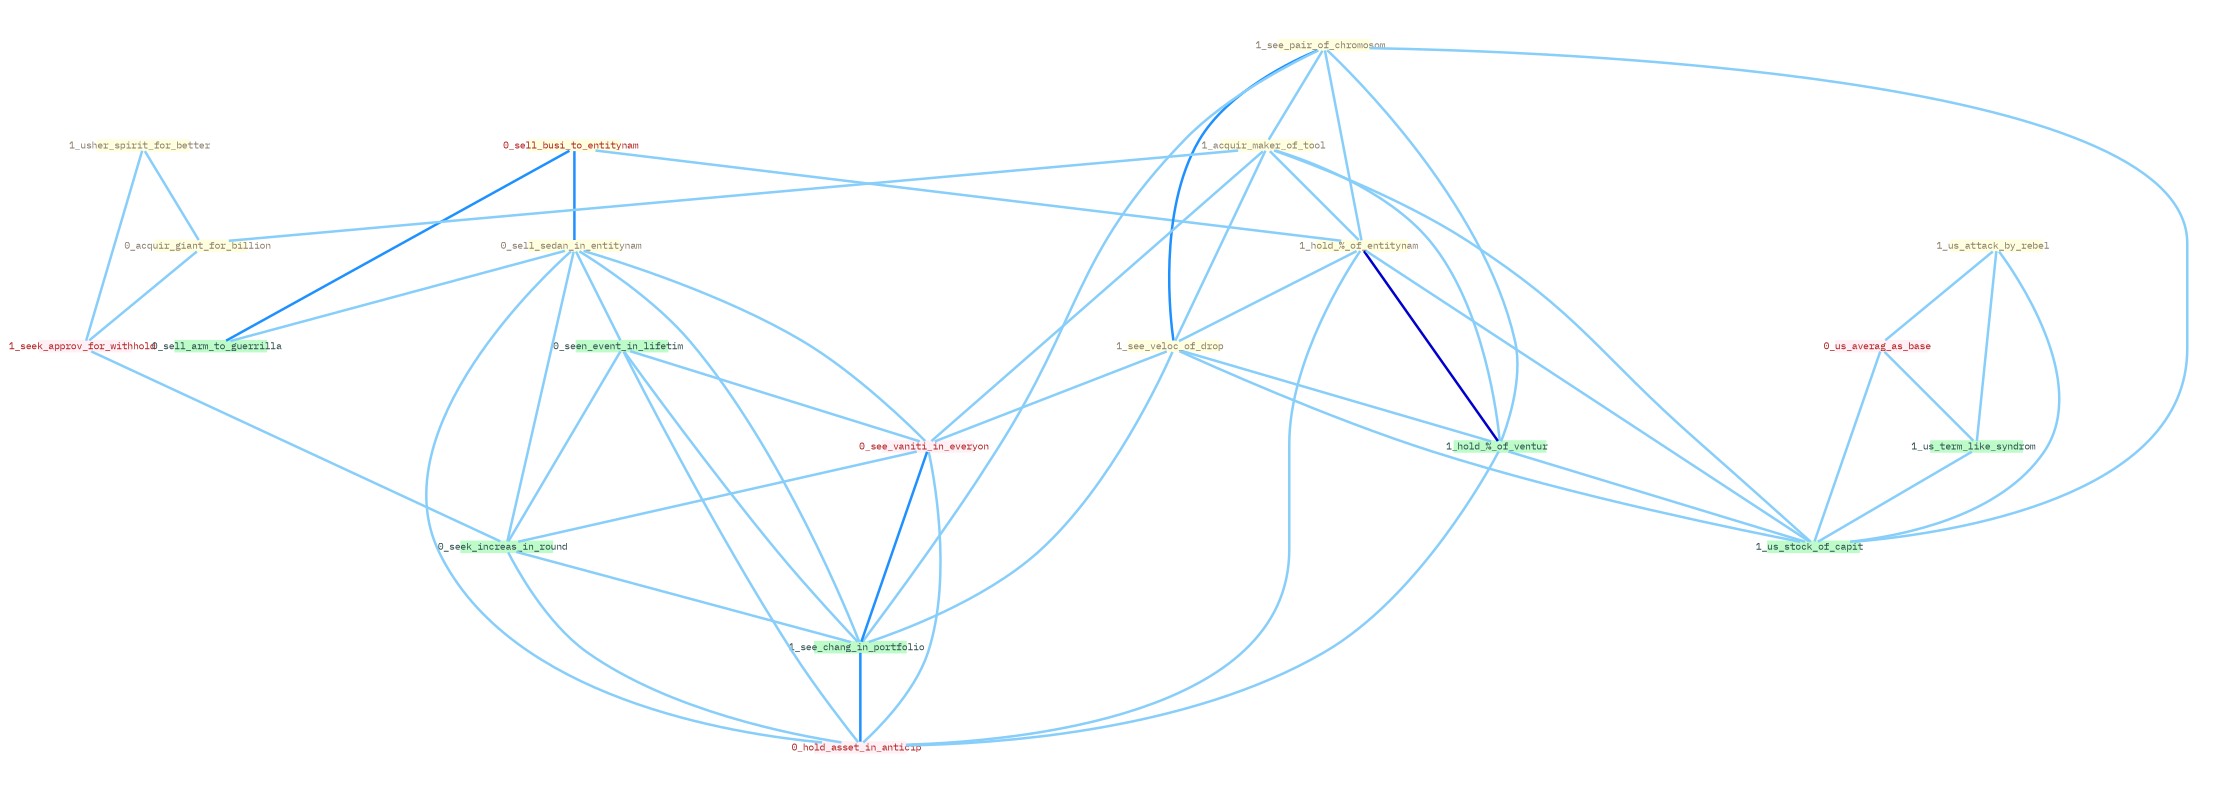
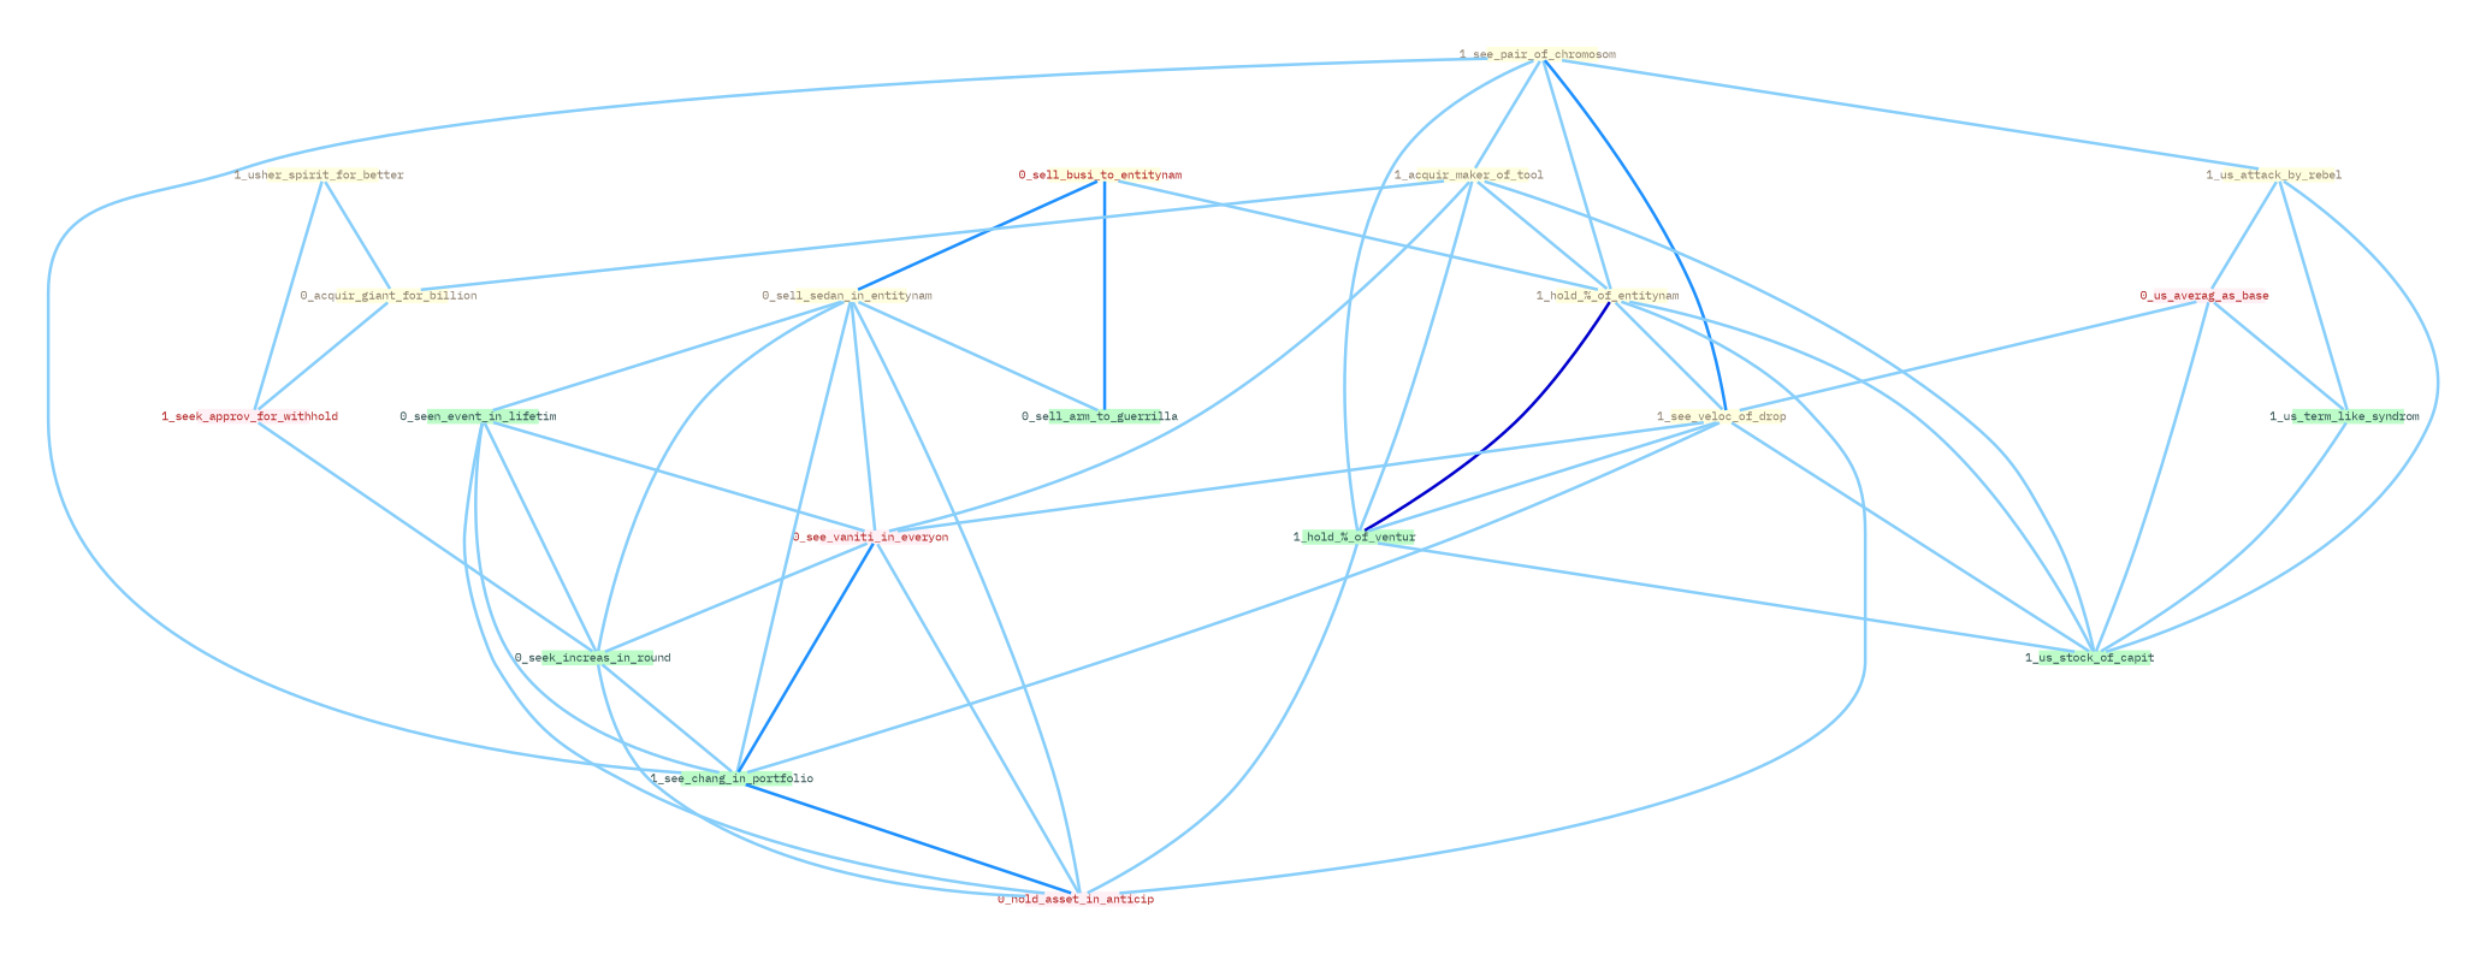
  graph {
    fontname="IBM Plex Mono"
    node [color="#ffffe0" fixedsize=true fontcolor="#8b7d6b" fontname="IBM Plex Mono" fontsize=4 shape=polygon style=filled]
    edge [color="#87cefa" fontname="IBM Plex Mono" w=1]
    "0_sell_busi_to_entitynam " [fontcolor="#b22222" height=.06 width=.5]
    "1_see_pair_of_chromosom " [height=.06 width=.5]
    "1_acquir_maker_of_tool " [height=.06 width=.5]
    "1_hold_%_of_entitynam " [height=.06 width=.5]
    "1_usher_spirit_for_better " [height=.06 width=.5]
    "1_us_attack_by_rebel " [height=.06 width=.5]
    "0_acquir_giant_for_billion " [height=.06 width=.5]
    "1_see_veloc_of_drop " [height=.06 width=.5]
    "0_sell_sedan_in_entitynam " [height=.06 width=.5]
    "0_us_averag_as_base " [color="#fff0f5" fontcolor="#b22222" height=.06 width=.5]
    "1_seek_approv_for_withhold " [color="#fff0f5" fontcolor="#b22222" height=.06 width=.5]
    "0_see_vaniti_in_everyon " [color="#fff0f5" fontcolor="#b22222" height=.06 width=.5]
    "0_hold_asset_in_anticip " [color="#fff0f5" fontcolor="#b22222" height=.06 width=.5]
    "0_sell_arm_to_guerrilla " [color="#BDFCC9" fontcolor="#2f4f4f" height=.06 width=.5]
    "1_hold_%_of_ventur " [color="#BDFCC9" fontcolor="#2f4f4f" height=.06 width=.5]
    "1_us_stock_of_capit " [color="#BDFCC9" fontcolor="#2f4f4f" height=.06 width=.5]
    "1_see_chang_in_portfolio " [color="#BDFCC9" fontcolor="#2f4f4f" height=.06 width=.5]
    "1_us_term_like_syndrom " [color="#BDFCC9" fontcolor="#2f4f4f" height=.06 width=.5]
    "0_seen_event_in_lifetim " [color="#BDFCC9" fontcolor="#2f4f4f" height=.06 width=.5]
    "0_seek_increas_in_round " [color="#BDFCC9" fontcolor="#2f4f4f" height=.06 width=.5]
    subgraph sub_1 {
      "0_sell_busi_to_entitynam "
      "1_see_pair_of_chromosom "
      "1_acquir_maker_of_tool "
      "1_hold_%_of_entitynam "
      "1_usher_spirit_for_better "
      "1_us_attack_by_rebel "
      "0_acquir_giant_for_billion "
      "1_see_veloc_of_drop "
      "0_sell_sedan_in_entitynam "
    }
    subgraph sub_2 {
      "0_us_averag_as_base "
      "1_seek_approv_for_withhold "
      "0_see_vaniti_in_everyon "
      "0_hold_asset_in_anticip "
    }
    "0_sell_busi_to_entitynam " -- "1_hold_%_of_entitynam "
    "0_sell_busi_to_entitynam " -- "0_sell_sedan_in_entitynam " [color="#1e90ff" w=2]
    "0_sell_busi_to_entitynam " -- "0_sell_arm_to_guerrilla " [color="#1e90ff" w=2]
    "1_see_pair_of_chromosom " -- "1_acquir_maker_of_tool "
    "1_see_pair_of_chromosom " -- "1_hold_%_of_entitynam "
    "1_see_pair_of_chromosom " -- "1_see_veloc_of_drop " [color="#1e90ff" w=2]
    "1_see_pair_of_chromosom " -- "1_hold_%_of_ventur "
-   "1_see_pair_of_chromosom " -- "1_us_stock_of_capit "
+   "1_see_pair_of_chromosom " -- "1_us_attack_by_rebel "
    "1_see_pair_of_chromosom " -- "1_see_chang_in_portfolio "
    "1_acquir_maker_of_tool " -- "1_hold_%_of_entitynam "
    "1_acquir_maker_of_tool " -- "0_acquir_giant_for_billion "
-   "1_acquir_maker_of_tool " -- "1_see_veloc_of_drop "
+   "0_us_averag_as_base " -- "1_see_veloc_of_drop "
    "1_acquir_maker_of_tool " -- "0_see_vaniti_in_everyon "
    "1_acquir_maker_of_tool " -- "1_hold_%_of_ventur "
    "1_acquir_maker_of_tool " -- "1_us_stock_of_capit "
    "1_hold_%_of_entitynam " -- "1_see_veloc_of_drop "
    "1_hold_%_of_entitynam " -- "0_hold_asset_in_anticip "
    "1_hold_%_of_entitynam " -- "1_hold_%_of_ventur " [color="#0000cd" w=3]
    "1_hold_%_of_entitynam " -- "1_us_stock_of_capit "
    "1_usher_spirit_for_better " -- "0_acquir_giant_for_billion "
    "1_usher_spirit_for_better " -- "1_seek_approv_for_withhold "
    "1_us_attack_by_rebel " -- "0_us_averag_as_base "
    "1_us_attack_by_rebel " -- "1_us_stock_of_capit "
    "1_us_attack_by_rebel " -- "1_us_term_like_syndrom "
    "0_acquir_giant_for_billion " -- "1_seek_approv_for_withhold "
    "1_see_veloc_of_drop " -- "0_see_vaniti_in_everyon "
    "1_see_veloc_of_drop " -- "1_hold_%_of_ventur "
    "1_see_veloc_of_drop " -- "1_us_stock_of_capit "
    "1_see_veloc_of_drop " -- "1_see_chang_in_portfolio "
    "0_sell_sedan_in_entitynam " -- "0_see_vaniti_in_everyon "
    "0_sell_sedan_in_entitynam " -- "0_hold_asset_in_anticip "
    "0_sell_sedan_in_entitynam " -- "0_sell_arm_to_guerrilla "
    "0_sell_sedan_in_entitynam " -- "1_see_chang_in_portfolio "
    "0_sell_sedan_in_entitynam " -- "0_seen_event_in_lifetim "
    "0_sell_sedan_in_entitynam " -- "0_seek_increas_in_round "
    "0_us_averag_as_base " -- "1_us_stock_of_capit "
    "0_us_averag_as_base " -- "1_us_term_like_syndrom "
    "1_seek_approv_for_withhold " -- "0_seek_increas_in_round "
    "0_see_vaniti_in_everyon " -- "0_hold_asset_in_anticip "
    "0_see_vaniti_in_everyon " -- "1_see_chang_in_portfolio " [color="#1e90ff" w=2]
    "0_see_vaniti_in_everyon " -- "0_seek_increas_in_round "
    "1_hold_%_of_ventur " -- "0_hold_asset_in_anticip "
    "1_hold_%_of_ventur " -- "1_us_stock_of_capit "
    "1_see_chang_in_portfolio " -- "0_hold_asset_in_anticip " [color="#1e90ff"]
    "1_us_term_like_syndrom " -- "1_us_stock_of_capit "
    "0_seen_event_in_lifetim " -- "0_see_vaniti_in_everyon "
    "0_seen_event_in_lifetim " -- "0_hold_asset_in_anticip "
    "0_seen_event_in_lifetim " -- "1_see_chang_in_portfolio "
    "0_seen_event_in_lifetim " -- "0_seek_increas_in_round "
    "0_seek_increas_in_round " -- "0_hold_asset_in_anticip "
    "0_seek_increas_in_round " -- "1_see_chang_in_portfolio "
  }
